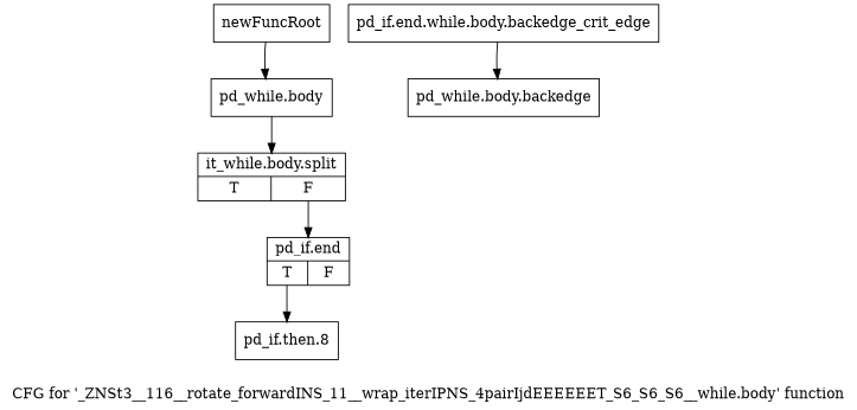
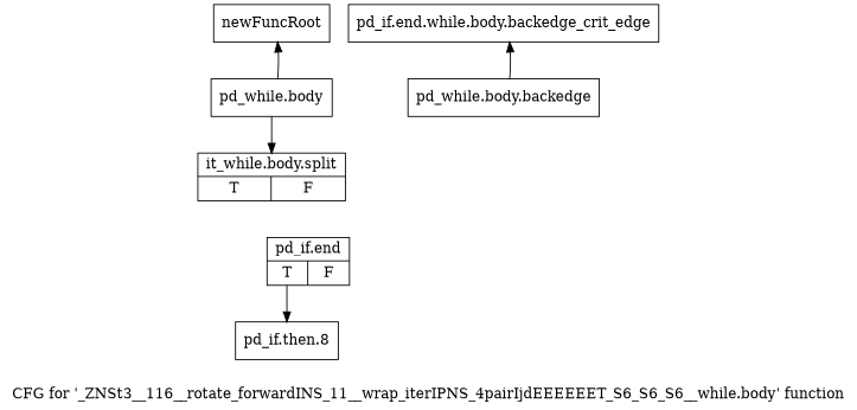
  digraph {
    label="CFG for '_ZNSt3__116__rotate_forwardINS_11__wrap_iterIPNS_4pairIjdEEEEEET_S6_S6_S6__while.body' function"
    node [shape=record]
    n1 [label="{newFuncRoot}"]
    n2 [label="{pd_while.body}"]
    n3 [label="{it_while.body.split|{<s0>T|<s1>F}}"]
    n4 [label="{pd_if.end|{<s0>T|<s1>F}}"]
    n5 [label="{pd_if.then.8}"]
    n6 [label="{pd_if.end.while.body.backedge_crit_edge}"]
    n7 [label="{pd_while.body.backedge}"]
-   n1 -> n2
+   n2 -> n1
    n2 -> n3
-   n3 -> n4 [tailport=s1]
    n4 -> n5 [tailport=s0]
-   n6 -> n7
+   n7 -> n6
  }
